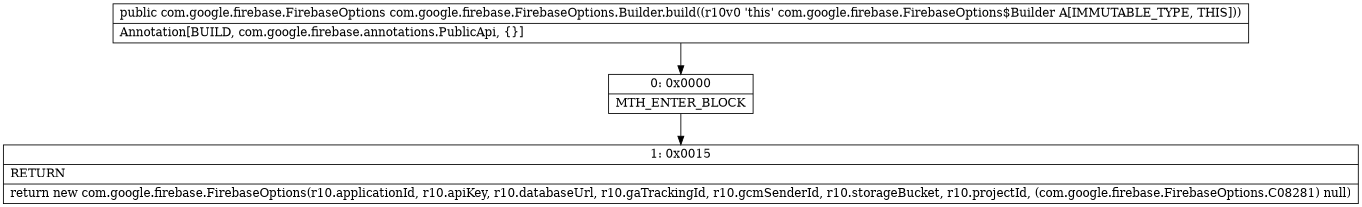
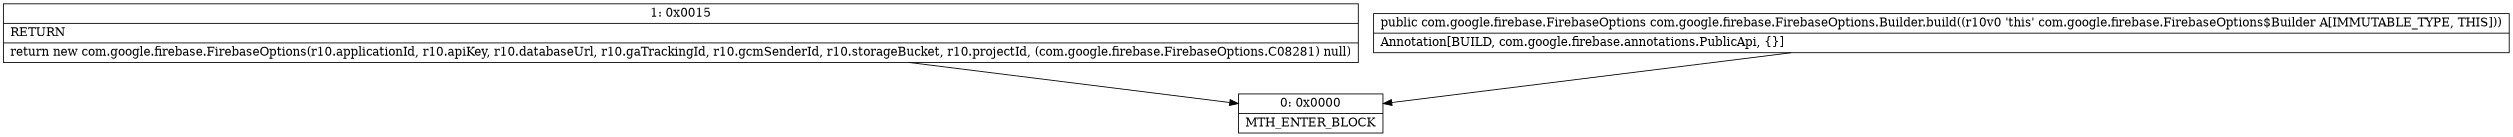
  digraph {
    node [shape=record]
    n1 [label="{0\:\ 0x0000|MTH_ENTER_BLOCK\l}"]
    n2 [label="{1\:\ 0x0015|RETURN\l|return new com.google.firebase.FirebaseOptions(r10.applicationId, r10.apiKey, r10.databaseUrl, r10.gaTrackingId, r10.gcmSenderId, r10.storageBucket, r10.projectId, (com.google.firebase.FirebaseOptions.C08281) null)\l}"]
    n3 [label="{public com.google.firebase.FirebaseOptions com.google.firebase.FirebaseOptions.Builder.build((r10v0 'this' com.google.firebase.FirebaseOptions$Builder A[IMMUTABLE_TYPE, THIS]))  | Annotation[BUILD, com.google.firebase.annotations.PublicApi, \{\}]\l}"]
-   n1 -> n2
+   n2 -> n1
    n3 -> n1
  }
